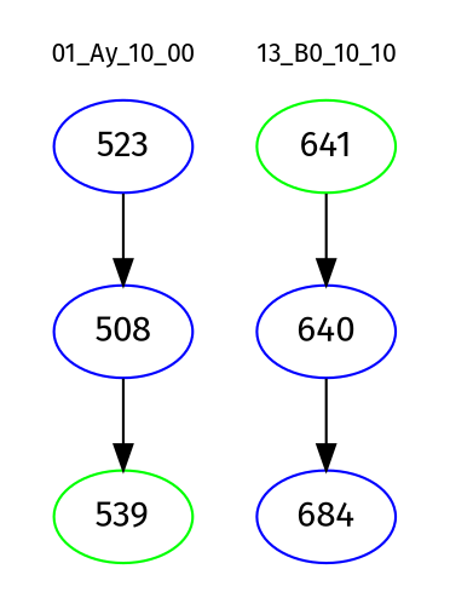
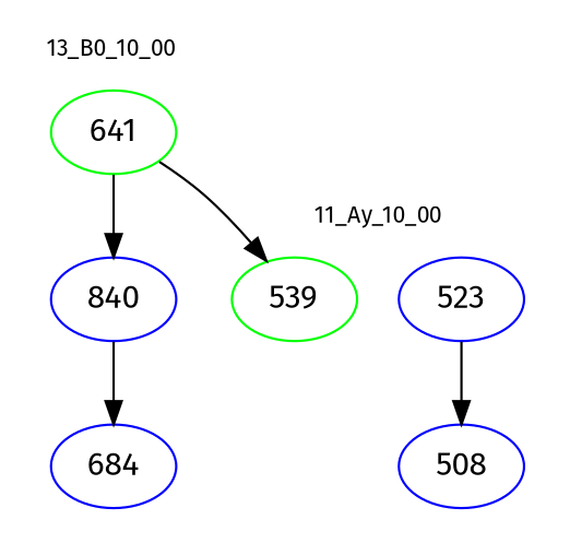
  digraph {
    fontname="Fira Sans"
    node [color=blue fontname="Fira Sans"]
    edge [color=black fontname="Fira Sans"]
    n1 [label=523]
    n2 [label=508]
    n3 [color=green label=539]
    n4 [color=green label=641]
-   n5 [label=640]
+   n5 [label=840]
    n6 [label=684]
    subgraph cluster_1 {
      color=white
      fontsize=10
-     label="01_Ay_10_00"
+     label="11_Ay_10_00"
      n1
      n2
      n3
    }
    subgraph cluster_2 {
      color=white
      fontsize=10
-     label="13_B0_10_10"
+     label="13_B0_10_00"
      n4
      n5
      n6
    }
    n1 -> n2
-   n2 -> n3
+   n4 -> n3
    n4 -> n5
    n5 -> n6
  }
